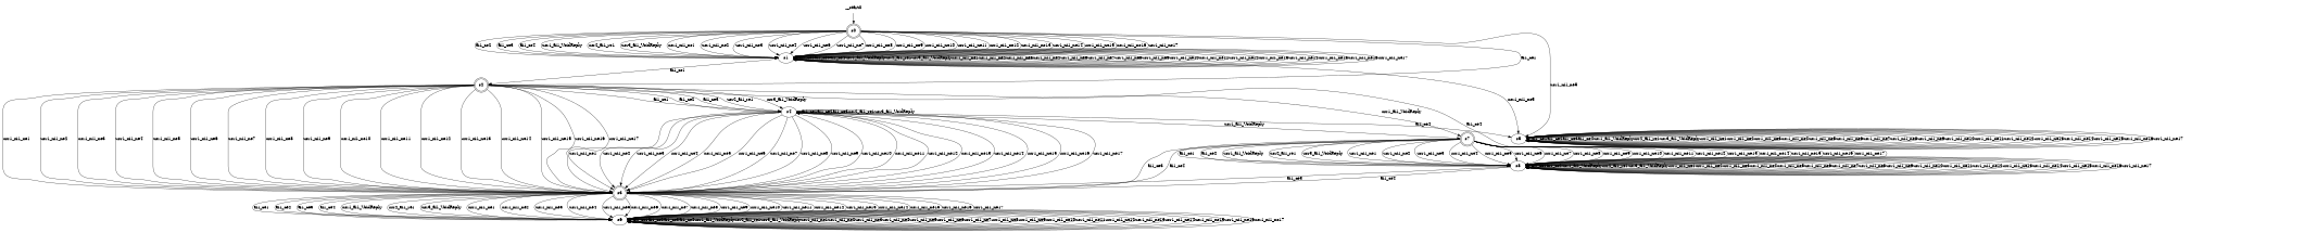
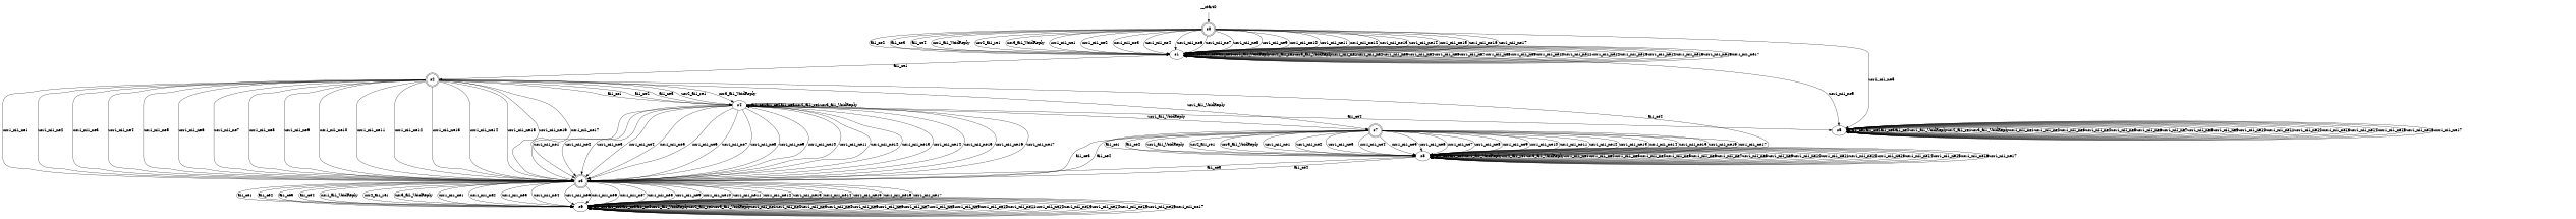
  digraph {
    n1 [label=s0 shape=doublecircle]
    n2 [label=s1]
    n3 [label=s2 shape=doublecircle]
    n4 [label=s5 shape=ellipse]
    n5 [label=s3 shape=doublecircle]
    n6 [label=s4]
    n7 [label=s7 shape=doublecircle]
    n8 [label=s8]
    n9 [label=s6]
    __start0 [shape=none]
    n1 -> n2 [label=ai1_ce2]
    n1 -> n2 [label=ai1_ce3]
    n1 -> n2 [label=ai1_ce4]
    n1 -> n2 [label=usr1_ai1_VoidReply]
    n1 -> n2 [label=usr2_ai1_re1]
    n1 -> n2 [label=usr3_ai1_VoidReply]
    n1 -> n2 [label=usr1_ni1_ne1]
    n1 -> n2 [label=usr1_ni1_ne2]
    n1 -> n2 [label=usr1_ni1_ne3]
    n1 -> n2 [label=usr1_ni1_ne4]
    n1 -> n2 [label=usr1_ni1_ne6]
    n1 -> n2 [label=usr1_ni1_ne7]
    n1 -> n2 [label=usr1_ni1_ne8]
    n1 -> n2 [label=usr1_ni1_ne9]
    n1 -> n2 [label=usr1_ni1_ne10]
    n1 -> n2 [label=usr1_ni1_ne11]
    n1 -> n2 [label=usr1_ni1_ne12]
    n1 -> n2 [label=usr1_ni1_ne13]
    n1 -> n2 [label=usr1_ni1_ne14]
    n1 -> n2 [label=usr1_ni1_ne15]
    n1 -> n2 [label=usr1_ni1_ne16]
    n1 -> n2 [label=usr1_ni1_ne17]
-   n1 -> n3 [label=ai1_ce1]
    n1 -> n4 [label=usr1_ni1_ne5]
    n2 -> n2 [label=ai1_ce2]
    n2 -> n2 [label=ai1_ce3]
    n2 -> n2 [label=ai1_ce4]
    n2 -> n2 [label=usr1_ai1_VoidReply]
    n2 -> n2 [label=usr2_ai1_re1]
    n2 -> n2 [label=usr3_ai1_VoidReply]
    n2 -> n2 [label=usr1_ni1_ne1]
    n2 -> n2 [label=usr1_ni1_ne2]
    n2 -> n2 [label=usr1_ni1_ne3]
    n2 -> n2 [label=usr1_ni1_ne4]
    n2 -> n2 [label=usr1_ni1_ne6]
    n2 -> n2 [label=usr1_ni1_ne7]
    n2 -> n2 [label=usr1_ni1_ne8]
    n2 -> n2 [label=usr1_ni1_ne9]
    n2 -> n2 [label=usr1_ni1_ne10]
    n2 -> n2 [label=usr1_ni1_ne11]
    n2 -> n2 [label=usr1_ni1_ne12]
    n2 -> n2 [label=usr1_ni1_ne13]
    n2 -> n2 [label=usr1_ni1_ne14]
    n2 -> n2 [label=usr1_ni1_ne15]
    n2 -> n2 [label=usr1_ni1_ne16]
    n2 -> n2 [label=usr1_ni1_ne17]
    n2 -> n3 [label=ai1_ce1]
    n2 -> n4 [label=usr1_ni1_ne5]
    n3 -> n5 [label=usr1_ni1_ne1]
    n3 -> n5 [label=usr1_ni1_ne2]
    n3 -> n5 [label=usr1_ni1_ne3]
    n3 -> n5 [label=usr1_ni1_ne4]
    n3 -> n5 [label=usr1_ni1_ne5]
    n3 -> n5 [label=usr1_ni1_ne6]
    n3 -> n5 [label=usr1_ni1_ne7]
    n3 -> n5 [label=usr1_ni1_ne8]
    n3 -> n5 [label=usr1_ni1_ne9]
    n3 -> n5 [label=usr1_ni1_ne10]
    n3 -> n5 [label=usr1_ni1_ne11]
    n3 -> n5 [label=usr1_ni1_ne12]
    n3 -> n5 [label=usr1_ni1_ne13]
    n3 -> n5 [label=usr1_ni1_ne14]
    n3 -> n5 [label=usr1_ni1_ne15]
    n3 -> n5 [label=usr1_ni1_ne16]
    n3 -> n5 [label=usr1_ni1_ne17]
    n3 -> n6 [label=ai1_ce1]
    n3 -> n6 [label=ai1_ce2]
    n3 -> n6 [label=ai1_ce3]
    n3 -> n6 [label=usr2_ai1_re1]
    n3 -> n6 [label=usr3_ai1_VoidReply]
    n3 -> n7 [label=usr1_ai1_VoidReply]
    n3 -> n8 [label=ai1_ce4]
    n4 -> n4 [label=ai1_ce1]
    n4 -> n4 [label=ai1_ce2]
    n4 -> n4 [label=ai1_ce3]
    n4 -> n4 [label=ai1_ce4]
    n4 -> n4 [label=usr1_ai1_VoidReply]
    n4 -> n4 [label=usr2_ai1_re1]
    n4 -> n4 [label=usr3_ai1_VoidReply]
    n4 -> n4 [label=usr1_ni1_ne1]
    n4 -> n4 [label=usr1_ni1_ne2]
    n4 -> n4 [label=usr1_ni1_ne3]
    n4 -> n4 [label=usr1_ni1_ne4]
    n4 -> n4 [label=usr1_ni1_ne5]
    n4 -> n4 [label=usr1_ni1_ne6]
    n4 -> n4 [label=usr1_ni1_ne7]
    n4 -> n4 [label=usr1_ni1_ne8]
    n4 -> n4 [label=usr1_ni1_ne9]
    n4 -> n4 [label=usr1_ni1_ne10]
    n4 -> n4 [label=usr1_ni1_ne11]
    n4 -> n4 [label=usr1_ni1_ne12]
    n4 -> n4 [label=usr1_ni1_ne13]
    n4 -> n4 [label=usr1_ni1_ne14]
    n4 -> n4 [label=usr1_ni1_ne15]
    n4 -> n4 [label=usr1_ni1_ne16]
    n4 -> n4 [label=usr1_ni1_ne17]
    n5 -> n9 [label=ai1_ce1]
    n5 -> n9 [label=ai1_ce2]
    n5 -> n9 [label=ai1_ce3]
    n5 -> n9 [label=ai1_ce4]
    n5 -> n9 [label=usr1_ai1_VoidReply]
    n5 -> n9 [label=usr2_ai1_re1]
    n5 -> n9 [label=usr3_ai1_VoidReply]
    n5 -> n9 [label=usr1_ni1_ne1]
    n5 -> n9 [label=usr1_ni1_ne2]
    n5 -> n9 [label=usr1_ni1_ne3]
    n5 -> n9 [label=usr1_ni1_ne4]
    n5 -> n9 [label=usr1_ni1_ne5]
    n5 -> n9 [label=usr1_ni1_ne6]
    n5 -> n9 [label=usr1_ni1_ne7]
    n5 -> n9 [label=usr1_ni1_ne8]
    n5 -> n9 [label=usr1_ni1_ne9]
    n5 -> n9 [label=usr1_ni1_ne10]
    n5 -> n9 [label=usr1_ni1_ne11]
    n5 -> n9 [label=usr1_ni1_ne12]
    n5 -> n9 [label=usr1_ni1_ne13]
    n5 -> n9 [label=usr1_ni1_ne14]
    n5 -> n9 [label=usr1_ni1_ne15]
    n5 -> n9 [label=usr1_ni1_ne16]
    n5 -> n9 [label=usr1_ni1_ne17]
    n6 -> n4 [label=ai1_ce4]
    n6 -> n5 [label=usr1_ni1_ne1]
    n6 -> n5 [label=usr1_ni1_ne2]
    n6 -> n5 [label=usr1_ni1_ne3]
    n6 -> n5 [label=usr1_ni1_ne4]
    n6 -> n5 [label=usr1_ni1_ne5]
    n6 -> n5 [label=usr1_ni1_ne6]
    n6 -> n5 [label=usr1_ni1_ne7]
    n6 -> n5 [label=usr1_ni1_ne8]
    n6 -> n5 [label=usr1_ni1_ne9]
    n6 -> n5 [label=usr1_ni1_ne10]
    n6 -> n5 [label=usr1_ni1_ne11]
    n6 -> n5 [label=usr1_ni1_ne12]
    n6 -> n5 [label=usr1_ni1_ne13]
    n6 -> n5 [label=usr1_ni1_ne14]
    n6 -> n5 [label=usr1_ni1_ne15]
    n6 -> n5 [label=usr1_ni1_ne16]
    n6 -> n5 [label=usr1_ni1_ne17]
    n6 -> n6 [label=ai1_ce1]
    n6 -> n6 [label=ai1_ce2]
    n6 -> n6 [label=ai1_ce3]
    n6 -> n6 [label=usr2_ai1_re1]
    n6 -> n6 [label=usr3_ai1_VoidReply]
    n6 -> n7 [label=usr1_ai1_VoidReply]
    n7 -> n5 [label=ai1_ce3]
    n7 -> n5 [label=ai1_ce4]
    n7 -> n8 [label=ai1_ce1]
    n7 -> n8 [label=ai1_ce2]
    n7 -> n8 [label=usr1_ai1_VoidReply]
    n7 -> n8 [label=usr2_ai1_re1]
    n7 -> n8 [label=usr3_ai1_VoidReply]
    n7 -> n8 [label=usr1_ni1_ne1]
    n7 -> n8 [label=usr1_ni1_ne2]
    n7 -> n8 [label=usr1_ni1_ne3]
    n7 -> n8 [label=usr1_ni1_ne4]
    n7 -> n8 [label=usr1_ni1_ne5]
    n7 -> n8 [label=usr1_ni1_ne6]
    n7 -> n8 [label=usr1_ni1_ne7]
    n7 -> n8 [label=usr1_ni1_ne8]
    n7 -> n8 [label=usr1_ni1_ne9]
    n7 -> n8 [label=usr1_ni1_ne10]
    n7 -> n8 [label=usr1_ni1_ne11]
    n7 -> n8 [label=usr1_ni1_ne12]
    n7 -> n8 [label=usr1_ni1_ne13]
    n7 -> n8 [label=usr1_ni1_ne14]
    n7 -> n8 [label=usr1_ni1_ne15]
    n7 -> n8 [label=usr1_ni1_ne16]
    n7 -> n8 [label=usr1_ni1_ne17]
    n8 -> n5 [label=ai1_ce3]
    n8 -> n5 [label=ai1_ce4]
    n8 -> n8 [label=ai1_ce1]
    n8 -> n8 [label=ai1_ce2]
    n8 -> n8 [label=usr1_ai1_VoidReply]
    n8 -> n8 [label=usr2_ai1_re1]
    n8 -> n8 [label=usr3_ai1_VoidReply]
    n8 -> n8 [label=usr1_ni1_ne1]
    n8 -> n8 [label=usr1_ni1_ne2]
    n8 -> n8 [label=usr1_ni1_ne3]
    n8 -> n8 [label=usr1_ni1_ne4]
    n8 -> n8 [label=usr1_ni1_ne5]
    n8 -> n8 [label=usr1_ni1_ne6]
    n8 -> n8 [label=usr1_ni1_ne7]
    n8 -> n8 [label=usr1_ni1_ne8]
    n8 -> n8 [label=usr1_ni1_ne9]
    n8 -> n8 [label=usr1_ni1_ne10]
    n8 -> n8 [label=usr1_ni1_ne11]
    n8 -> n8 [label=usr1_ni1_ne12]
    n8 -> n8 [label=usr1_ni1_ne13]
    n8 -> n8 [label=usr1_ni1_ne14]
    n8 -> n8 [label=usr1_ni1_ne15]
    n8 -> n8 [label=usr1_ni1_ne16]
    n8 -> n8 [label=usr1_ni1_ne17]
    n9 -> n9 [label=ai1_ce1]
    n9 -> n9 [label=ai1_ce2]
    n9 -> n9 [label=ai1_ce3]
    n9 -> n9 [label=ai1_ce4]
    n9 -> n9 [label=usr1_ai1_VoidReply]
    n9 -> n9 [label=usr2_ai1_re1]
    n9 -> n9 [label=usr3_ai1_VoidReply]
    n9 -> n9 [label=usr1_ni1_ne1]
    n9 -> n9 [label=usr1_ni1_ne2]
    n9 -> n9 [label=usr1_ni1_ne3]
    n9 -> n9 [label=usr1_ni1_ne4]
    n9 -> n9 [label=usr1_ni1_ne5]
    n9 -> n9 [label=usr1_ni1_ne6]
    n9 -> n9 [label=usr1_ni1_ne7]
    n9 -> n9 [label=usr1_ni1_ne8]
    n9 -> n9 [label=usr1_ni1_ne9]
    n9 -> n9 [label=usr1_ni1_ne10]
    n9 -> n9 [label=usr1_ni1_ne11]
    n9 -> n9 [label=usr1_ni1_ne12]
    n9 -> n9 [label=usr1_ni1_ne13]
    n9 -> n9 [label=usr1_ni1_ne14]
    n9 -> n9 [label=usr1_ni1_ne15]
    n9 -> n9 [label=usr1_ni1_ne16]
    n9 -> n9 [label=usr1_ni1_ne17]
    __start0 -> n1
  }
